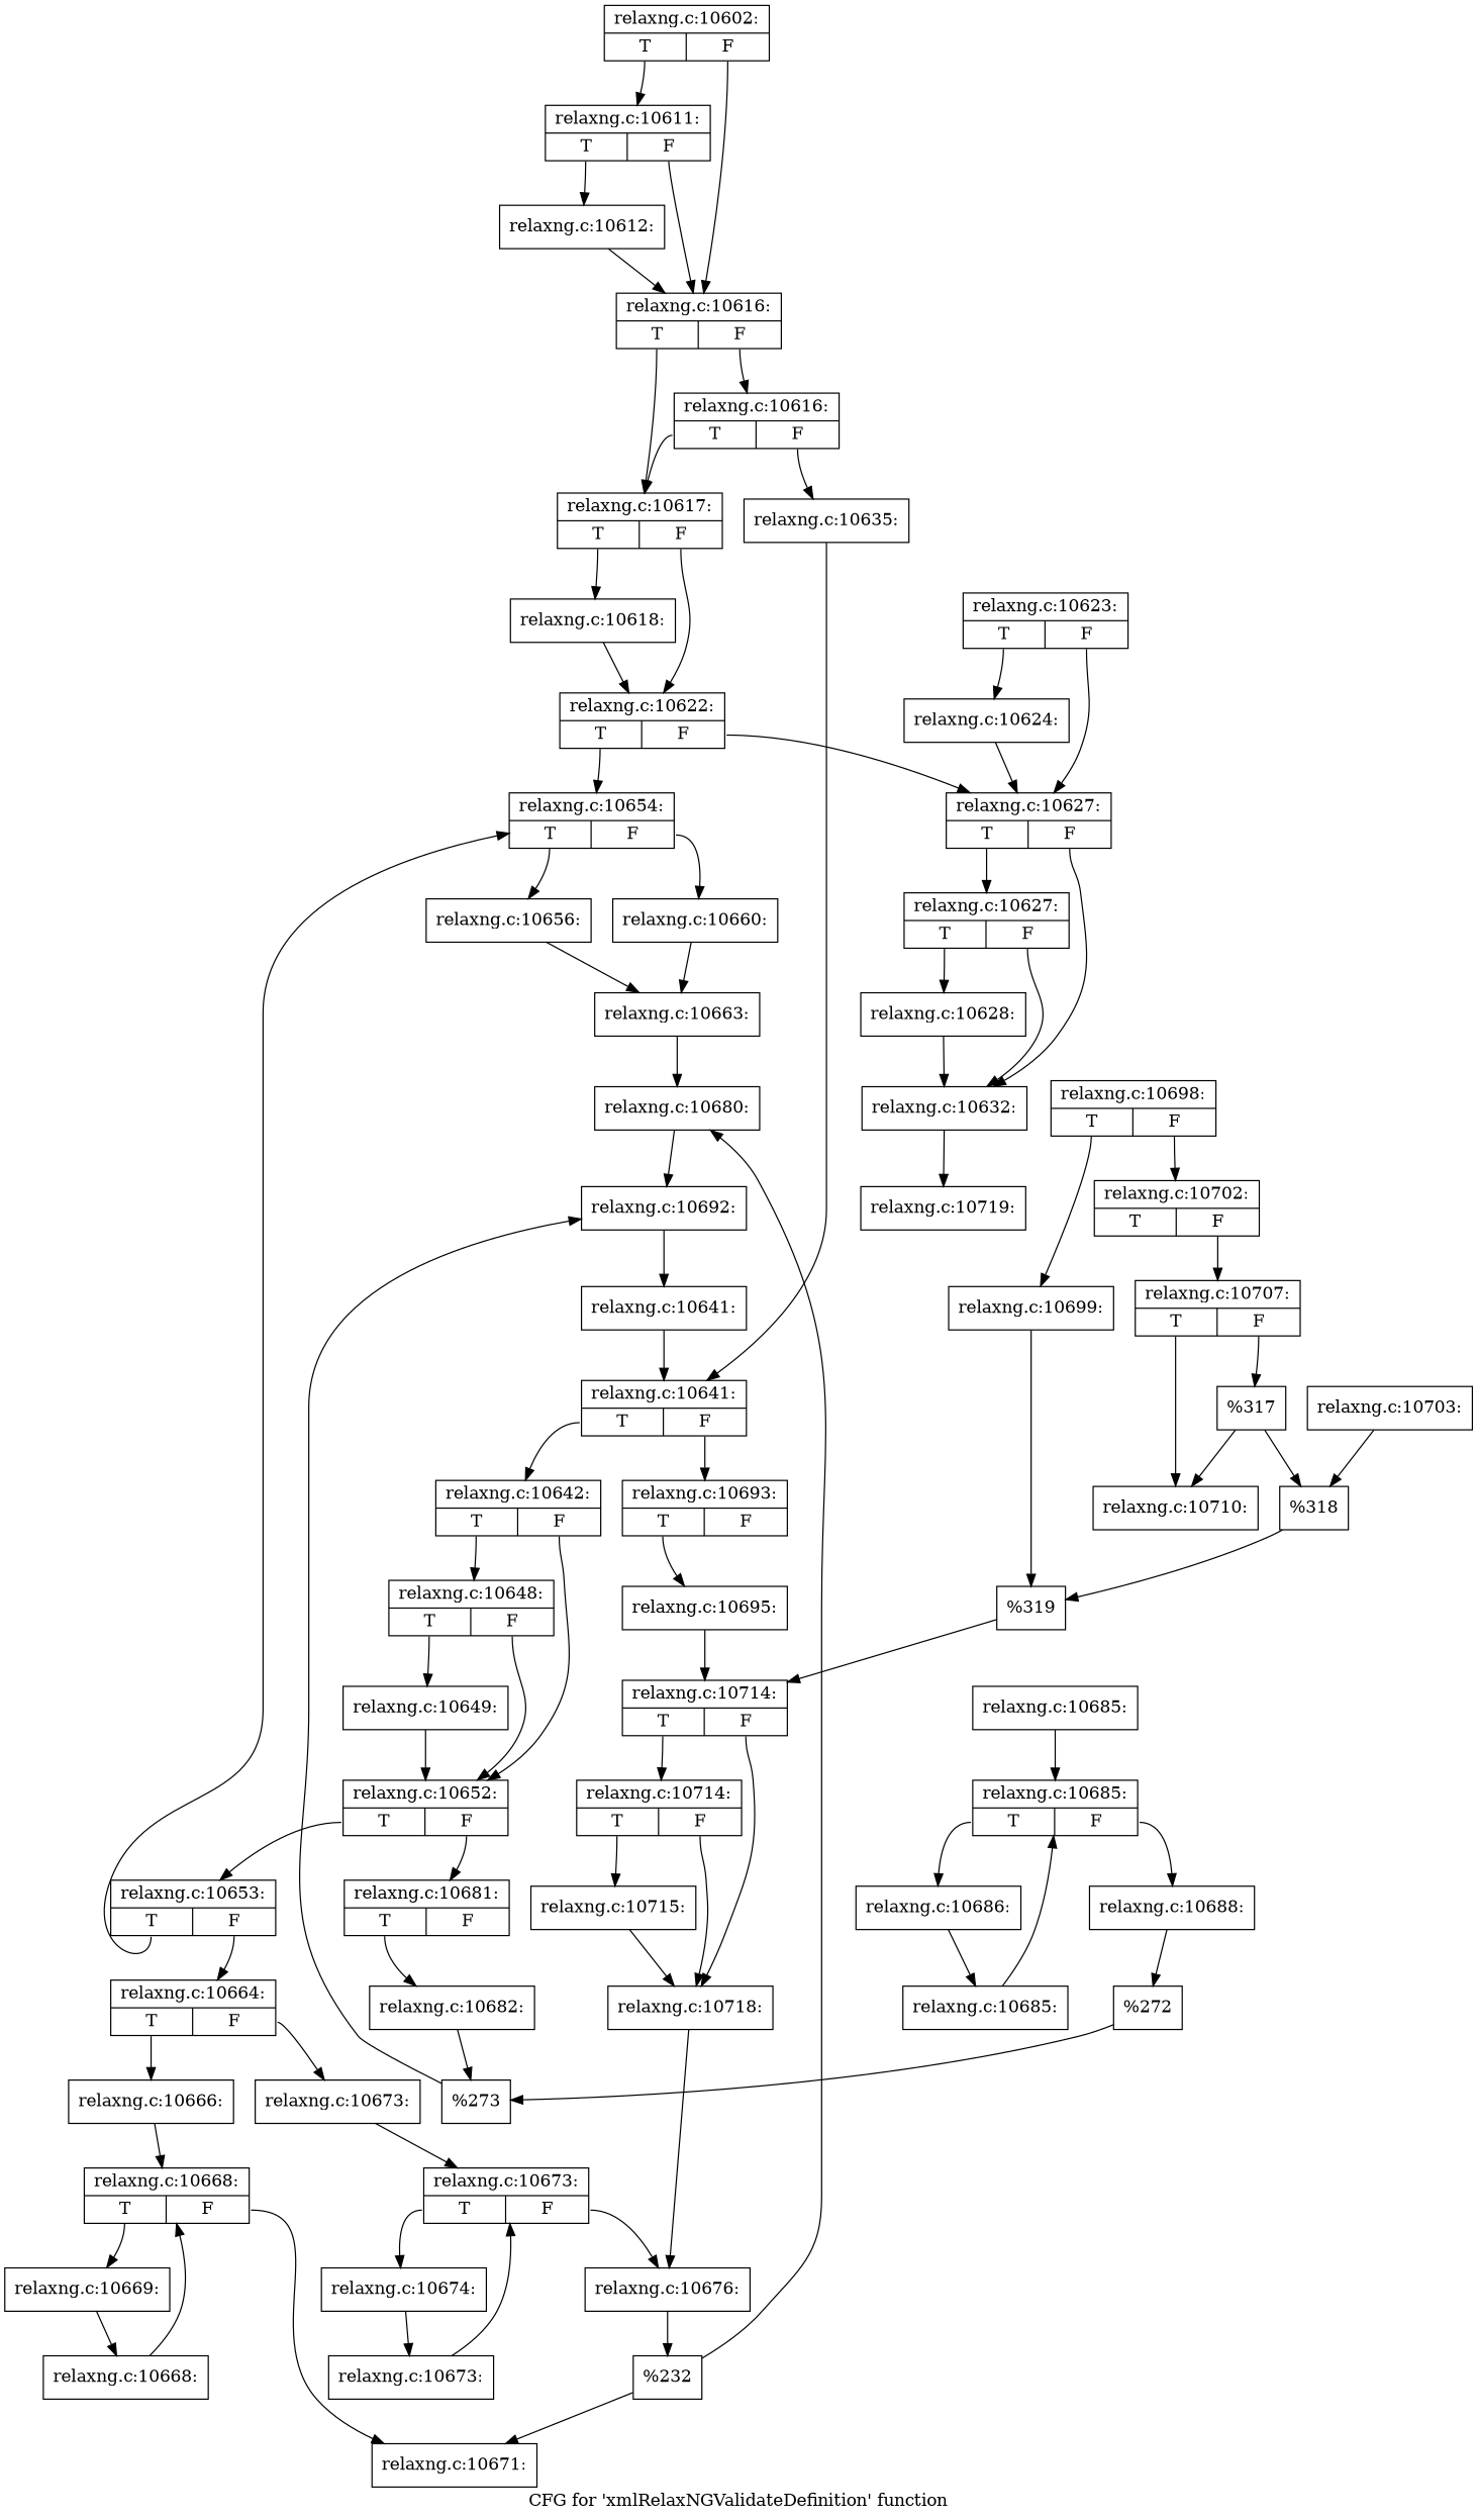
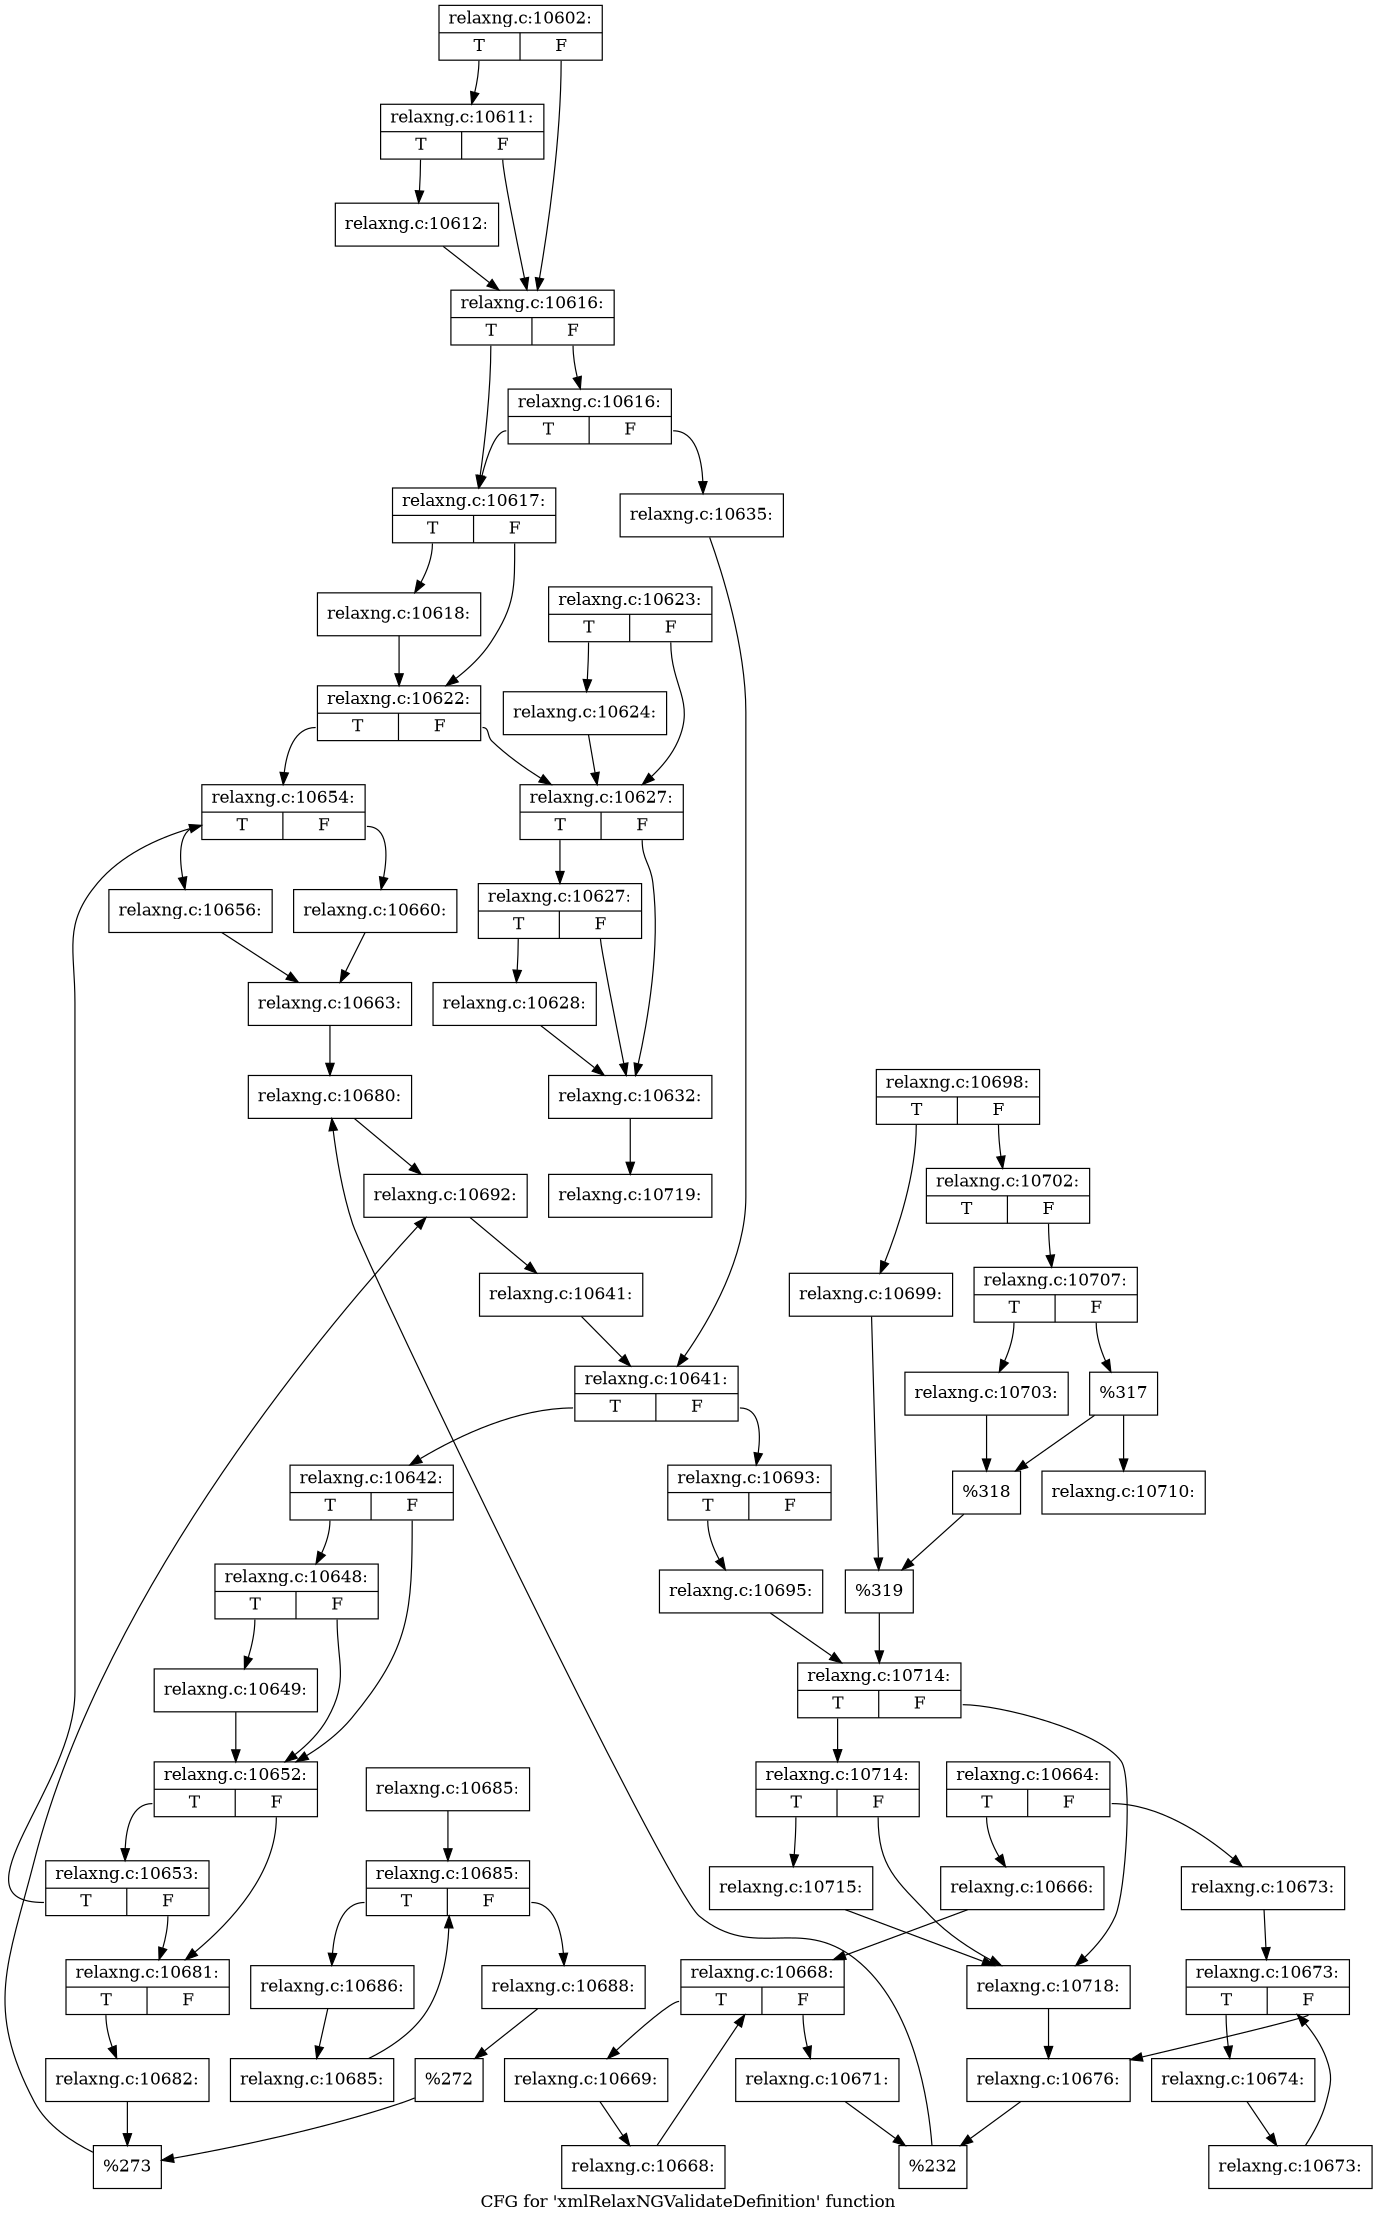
  digraph {
    label="CFG for 'xmlRelaxNGValidateDefinition' function"
    node [shape=record]
    n1 [label="{relaxng.c:10602:|{<s0>T|<s1>F}}"]
    n2 [label="{relaxng.c:10611:|{<s0>T|<s1>F}}"]
    n3 [label="{relaxng.c:10616:|{<s0>T|<s1>F}}"]
    n4 [label="{relaxng.c:10612:}"]
    n5 [label="{relaxng.c:10617:|{<s0>T|<s1>F}}"]
    n6 [label="{relaxng.c:10616:|{<s0>T|<s1>F}}"]
    n7 [label="{relaxng.c:10618:}"]
    n8 [label="{relaxng.c:10622:|{<s0>T|<s1>F}}"]
    n9 [label="{relaxng.c:10635:}"]
    n10 [label="{relaxng.c:10627:|{<s0>T|<s1>F}}"]
    n11 [label="{relaxng.c:10654:|{<s0>T|<s1>F}}"]
    n12 [label="{relaxng.c:10641:|{<s0>T|<s1>F}}"]
    n13 [label="{relaxng.c:10642:|{<s0>T|<s1>F}}"]
    n14 [label="{relaxng.c:10693:|{<s0>T|<s1>F}}"]
    n15 [label="{relaxng.c:10623:|{<s0>T|<s1>F}}"]
    n16 [label="{relaxng.c:10624:}"]
    n17 [label="{relaxng.c:10627:|{<s0>T|<s1>F}}"]
    n18 [label="{relaxng.c:10632:}"]
    n19 [label="{relaxng.c:10628:}"]
    n20 [label="{relaxng.c:10719:}"]
    n21 [label="{relaxng.c:10648:|{<s0>T|<s1>F}}"]
    n22 [label="{relaxng.c:10652:|{<s0>T|<s1>F}}"]
    n23 [label="{relaxng.c:10695:}"]
    n24 [label="{relaxng.c:10649:}"]
    n25 [label="{relaxng.c:10653:|{<s0>T|<s1>F}}"]
    n26 [label="{relaxng.c:10681:|{<s0>T|<s1>F}}"]
    n27 [label="{relaxng.c:10714:|{<s0>T|<s1>F}}"]
    n28 [label="{relaxng.c:10698:|{<s0>T|<s1>F}}"]
    n29 [label="{relaxng.c:10699:}"]
    n30 [label="{relaxng.c:10702:|{<s0>T|<s1>F}}"]
    n31 [label="{relaxng.c:10664:|{<s0>T|<s1>F}}"]
    n32 [label="{relaxng.c:10682:}"]
    n33 [label="{relaxng.c:10656:}"]
    n34 [label="{relaxng.c:10660:}"]
    n35 [label="{relaxng.c:10666:}"]
    n36 [label="{relaxng.c:10673:}"]
    n37 [label="{%273}"]
    n38 [label="{relaxng.c:10663:}"]
    n39 [label="{relaxng.c:10668:|{<s0>T|<s1>F}}"]
    n40 [label="{relaxng.c:10673:|{<s0>T|<s1>F}}"]
    n41 [label="{relaxng.c:10680:}"]
    n42 [label="{relaxng.c:10692:}"]
    n43 [label="{relaxng.c:10641:}"]
    n44 [label="{relaxng.c:10669:}"]
    n45 [label="{relaxng.c:10671:}"]
    n46 [label="{relaxng.c:10674:}"]
    n47 [label="{relaxng.c:10676:}"]
    n48 [label="{relaxng.c:10668:}"]
    n49 [label="{%232}"]
    n50 [label="{relaxng.c:10673:}"]
    n51 [label="{relaxng.c:10685:}"]
    n52 [label="{relaxng.c:10685:|{<s0>T|<s1>F}}"]
    n53 [label="{%272}"]
    n54 [label="{relaxng.c:10686:}"]
    n55 [label="{relaxng.c:10688:}"]
    n56 [label="{relaxng.c:10685:}"]
    n57 [label="{relaxng.c:10714:|{<s0>T|<s1>F}}"]
    n58 [label="{relaxng.c:10718:}"]
    n59 [label="{%319}"]
    n60 [label="{relaxng.c:10707:|{<s0>T|<s1>F}}"]
    n61 [label="{relaxng.c:10715:}"]
    n62 [label="{relaxng.c:10703:}"]
    n63 [label="{%318}"]
    n64 [label="{relaxng.c:10710:}"]
    n65 [label="{%317}"]
    n1 -> n2 [tailport=s0]
    n1 -> n3 [tailport=s1]
    n2 -> n3 [tailport=s1]
    n2 -> n4 [tailport=s0]
    n3 -> n5 [tailport=s0]
    n3 -> n6 [tailport=s1]
    n4 -> n3
    n5 -> n7 [tailport=s0]
    n5 -> n8 [tailport=s1]
    n6 -> n5 [tailport=s0]
    n6 -> n9 [tailport=s1]
    n7 -> n8
    n8 -> n10 [tailport=s1]
    n8 -> n11 [tailport=s0]
    n9 -> n12
    n10 -> n17 [tailport=s0]
    n10 -> n18 [tailport=s1]
    n11 -> n33 [tailport=s0]
    n11 -> n34 [tailport=s1]
    n12 -> n13 [tailport=s0]
    n12 -> n14 [tailport=s1]
    n13 -> n21 [tailport=s0]
    n13 -> n22 [tailport=s1]
    n14 -> n23 [tailport=s0]
    n15 -> n10 [tailport=s1]
    n15 -> n16 [tailport=s0]
    n16 -> n10
    n17 -> n18 [tailport=s1]
    n17 -> n19 [tailport=s0]
    n18 -> n20
    n19 -> n18
    n21 -> n22 [tailport=s1]
    n21 -> n24 [tailport=s0]
    n22 -> n25 [tailport=s0]
    n22 -> n26 [tailport=s1]
    n23 -> n27
    n24 -> n22
    n25 -> n11 [tailport=s0]
-   n25 -> n31 [tailport=s1]
+   n25 -> n26 [tailport=s1]
    n26 -> n32 [tailport=s0]
    n27 -> n57 [tailport=s0]
    n27 -> n58 [tailport=s1]
    n28 -> n29 [tailport=s0]
    n28 -> n30 [tailport=s1]
    n29 -> n59
    n30 -> n60 [tailport=s1]
    n31 -> n35 [tailport=s0]
    n31 -> n36 [tailport=s1]
    n32 -> n37
    n33 -> n38
    n34 -> n38
    n35 -> n39
    n36 -> n40
    n37 -> n42
    n38 -> n41
    n39 -> n44 [tailport=s0]
    n39 -> n45 [tailport=s1]
    n40 -> n46 [tailport=s0]
    n40 -> n47 [tailport=s1]
    n41 -> n42
    n42 -> n43
    n43 -> n12
    n44 -> n48
-   n49 -> n45
+   n45 -> n49
    n46 -> n50
    n47 -> n49
    n48 -> n39
    n49 -> n41
    n50 -> n40
    n51 -> n52
    n52 -> n54 [tailport=s0]
    n52 -> n55 [tailport=s1]
    n53 -> n37
    n54 -> n56
    n55 -> n53
    n56 -> n52
    n57 -> n58 [tailport=s1]
    n57 -> n61 [tailport=s0]
    n58 -> n47
    n59 -> n27
-   n60 -> n64 [tailport=s0]
+   n60 -> n62 [tailport=s0]
    n60 -> n65 [tailport=s1]
    n61 -> n58
    n62 -> n63
    n63 -> n59
    n65 -> n63
    n65 -> n64
  }
